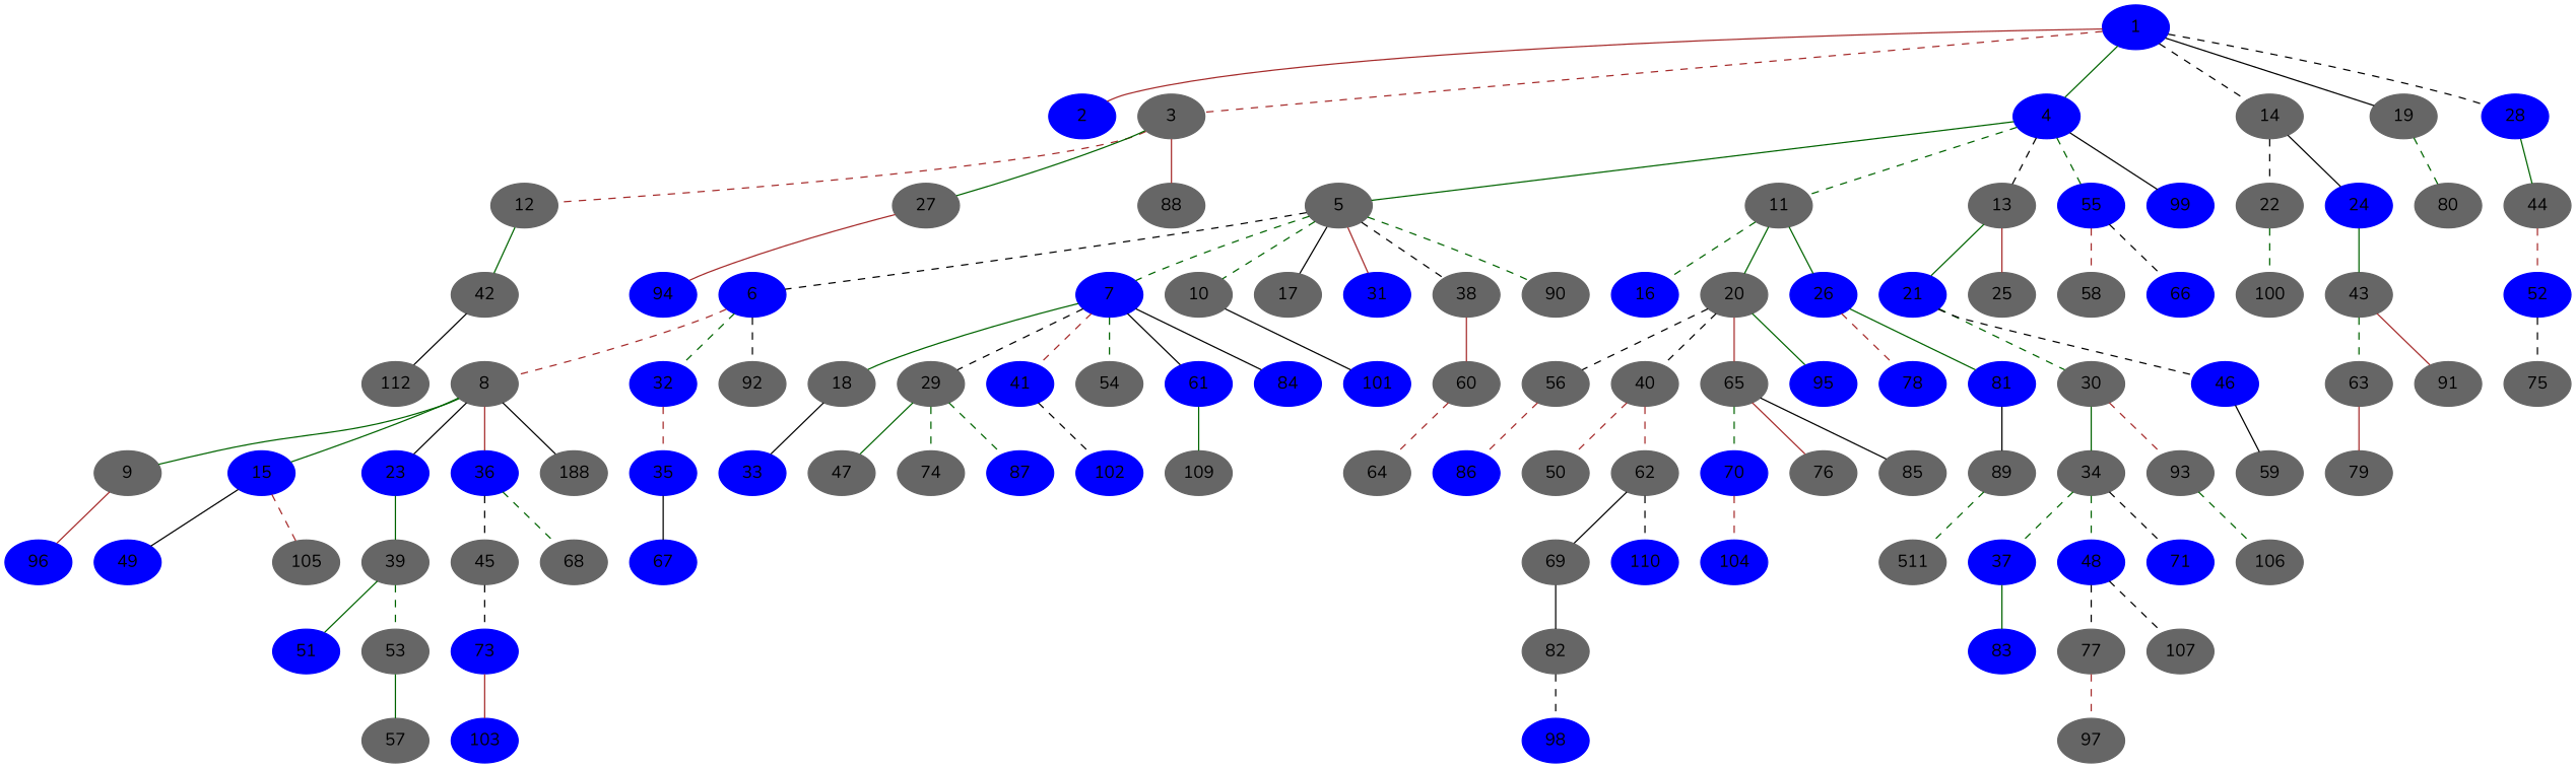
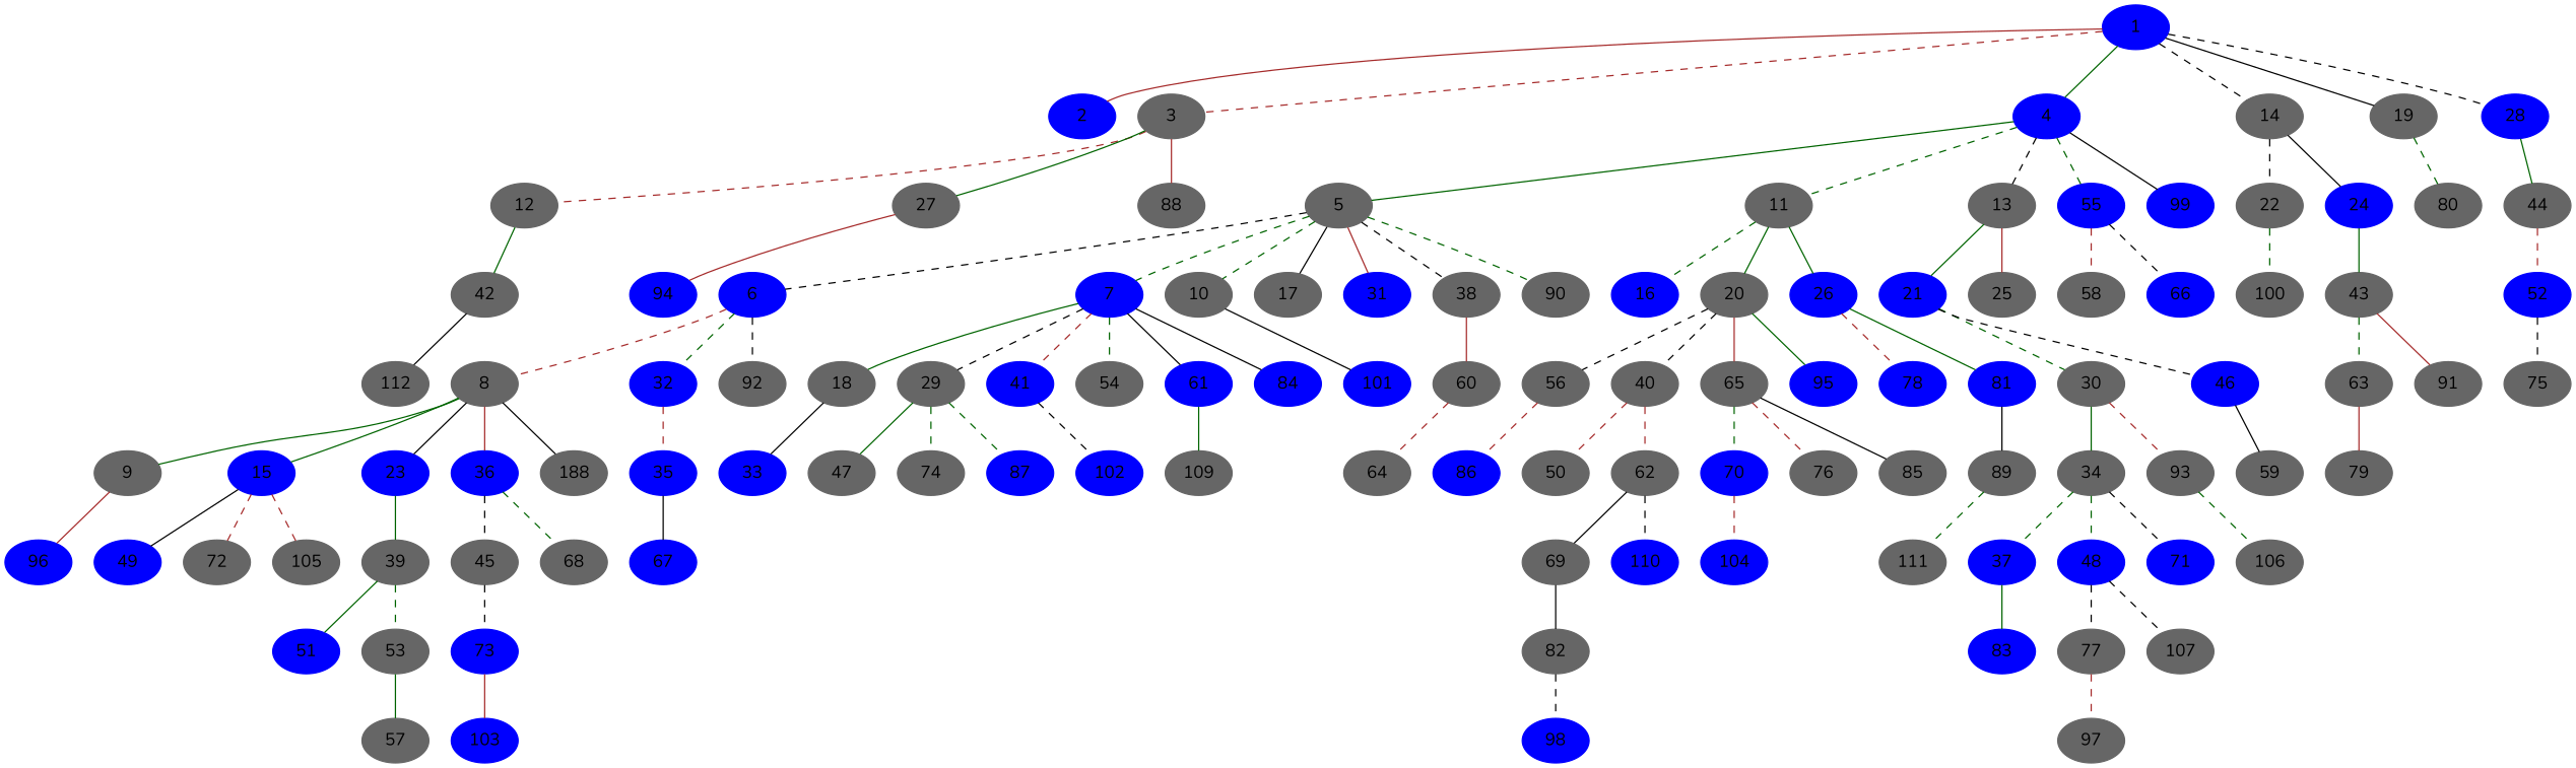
  graph {
    fontname=Nunito
    node [color=gray40 fontname=Nunito style=filled]
    edge [color=darkgreen fontname=Nunito style=dashed]
    1 [color=blue]
    2 [color=blue]
    3
    4 [color=blue]
    14
    19
    28 [color=blue]
    12
    27
    88
    5
    11
    13
    55 [color=blue]
    99 [color=blue]
    22
    24 [color=blue]
    80
    44
    42
    94 [color=blue]
    6 [color=blue]
    7 [color=blue]
    10
    17
    31 [color=blue]
    38
    90
    16 [color=blue]
    20
    26 [color=blue]
    21 [color=blue]
    25
    58
    66 [color=blue]
    8
    32 [color=blue]
    92
    18
    29
    41 [color=blue]
    54
    61 [color=blue]
    84 [color=blue]
    101 [color=blue]
    60
    9
    15 [color=blue]
    23 [color=blue]
    36 [color=blue]
    n51 [label=188]
    35 [color=blue]
    33 [color=blue]
    47
    74
    87 [color=blue]
    102 [color=blue]
    109
    96 [color=blue]
    49 [color=blue]
+   72
    105
    39
    45
    68
    56
    40
    65
    95 [color=blue]
    78 [color=blue]
    81 [color=blue]
    86 [color=blue]
    112
    30
    46 [color=blue]
    100
    43
    50
    62
    70 [color=blue]
    76
    85
    34
    93
    59
    51 [color=blue]
    53
    63
    91
    89
    52 [color=blue]
    37 [color=blue]
    48 [color=blue]
    71 [color=blue]
    106
    67 [color=blue]
    83 [color=blue]
    77
    107
    73 [color=blue]
    64
    57
    69
    110 [color=blue]
    79
    75
    103 [color=blue]
    97
    82
    104 [color=blue]
    98 [color=blue]
-   111 [label=511]
+   111
    1 -- 2 [color=brown style=solid]
    1 -- 3 [color=brown]
    1 -- 4 [style=solid]
    1 -- 14 [color=black]
    1 -- 19 [color=black style=solid]
    1 -- 28 [color=black]
    3 -- 12 [color=brown]
    3 -- 27 [style=solid]
    3 -- 88 [color=brown style=solid]
    4 -- 5 [style=solid]
    4 -- 11
    4 -- 13 [color=black]
    4 -- 55
    4 -- 99 [color=black style=solid]
    14 -- 22 [color=black]
    14 -- 24 [color=black style=solid]
    19 -- 80
    28 -- 44 [style=solid]
    12 -- 42 [style=solid]
    27 -- 94 [color=brown style=solid]
    5 -- 6 [color=black]
    5 -- 7
    5 -- 10
    5 -- 17 [color=black style=solid]
    5 -- 31 [color=brown style=solid]
    5 -- 38 [color=black]
    5 -- 90
    11 -- 16
    11 -- 20 [style=solid]
    11 -- 26 [style=solid]
    13 -- 21 [style=solid]
    13 -- 25 [color=brown style=solid]
    55 -- 58 [color=brown]
    55 -- 66 [color=black]
    22 -- 100
    24 -- 43 [style=solid]
    44 -- 52 [color=brown]
    42 -- 112 [color=black style=solid]
    6 -- 8 [color=brown]
    6 -- 32
    6 -- 92 [color=black]
    7 -- 18 [style=solid]
    7 -- 29 [color=black]
    7 -- 41 [color=brown]
    7 -- 54
    7 -- 61 [color=black style=solid]
    7 -- 84 [color=black style=solid]
    10 -- 101 [color=black style=solid]
    38 -- 60 [color=brown style=solid]
    20 -- 56 [color=black]
    20 -- 40 [color=black]
    20 -- 65 [color=brown style=solid]
    20 -- 95 [style=solid]
    26 -- 78 [color=brown]
    26 -- 81 [style=solid]
    21 -- 30
    21 -- 46 [color=black]
    8 -- 9 [style=solid]
    8 -- 15 [style=solid]
    8 -- 23 [color=black style=solid]
    8 -- 36 [color=brown style=solid]
    8 -- n51 [color=black style=solid]
    32 -- 35 [color=brown]
    18 -- 33 [color=black style=solid]
    29 -- 47 [style=solid]
    29 -- 74
    29 -- 87
    41 -- 102 [color=black]
    61 -- 109 [style=solid]
    60 -- 64 [color=brown]
    9 -- 96 [color=brown style=solid]
    15 -- 49 [color=black style=solid]
+   15 -- 72 [color=brown]
    15 -- 105 [color=brown]
    23 -- 39 [style=solid]
    36 -- 45 [color=black]
    36 -- 68
    35 -- 67 [color=black style=solid]
    39 -- 51 [style=solid]
    39 -- 53
    45 -- 73 [color=black]
    56 -- 86 [color=brown]
    40 -- 50 [color=brown]
    40 -- 62 [color=brown]
    65 -- 70
-   65 -- 76 [color=brown style=solid]
+   65 -- 76 [color=brown]
    65 -- 85 [color=black style=solid]
    81 -- 89 [color=black style=solid]
    30 -- 34 [style=solid]
    30 -- 93 [color=brown]
    46 -- 59 [color=black style=solid]
    43 -- 63
    43 -- 91 [color=brown style=solid]
    62 -- 69 [color=black style=solid]
    62 -- 110 [color=black]
    70 -- 104 [color=brown]
    34 -- 37
    34 -- 48
    34 -- 71 [color=black]
    93 -- 106
    53 -- 57 [style=solid]
    63 -- 79 [color=brown style=solid]
    89 -- 111
    52 -- 75 [color=black]
    37 -- 83 [style=solid]
    48 -- 77 [color=black]
    48 -- 107 [color=black]
    77 -- 97 [color=brown]
    73 -- 103 [color=brown style=solid]
    69 -- 82 [color=black style=solid]
    82 -- 98 [color=black]
  }
